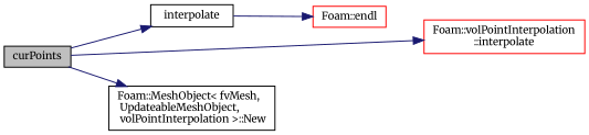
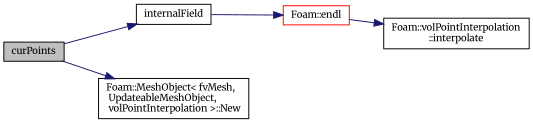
  digraph {
    fontname=Merriweather
    rankdir=LR
    node [color=black fontname=Merriweather fontsize=10 shape=record]
    edge [color=midnightblue fontname=Merriweather fontsize=10 labelfontname=FreeSans labelfontsize=10 style=solid]
    n1 [fillcolor=grey75 fontcolor=black height=0.2 label=curPoints style=filled width=0.4]
-   n2 [height=0.2 label=interpolate width=0.4]
-   n3 [color=red height=0.2 label="Foam::volPointInterpolation\l::interpolate" width=0.4]
+   n2 [height=0.2 label=internalField width=0.4]
+   n3 [height=0.2 label="Foam::volPointInterpolation\l::interpolate" width=0.4]
    n4 [height=0.2 label="Foam::MeshObject\< fvMesh,\l UpdateableMeshObject,\l volPointInterpolation \>::New" width=0.4]
    n5 [color=red height=0.2 label="Foam::endl" width=0.4]
    n1 -> n2
-   n1 -> n3
+   n5 -> n3
    n1 -> n4
    n2 -> n5
  }
